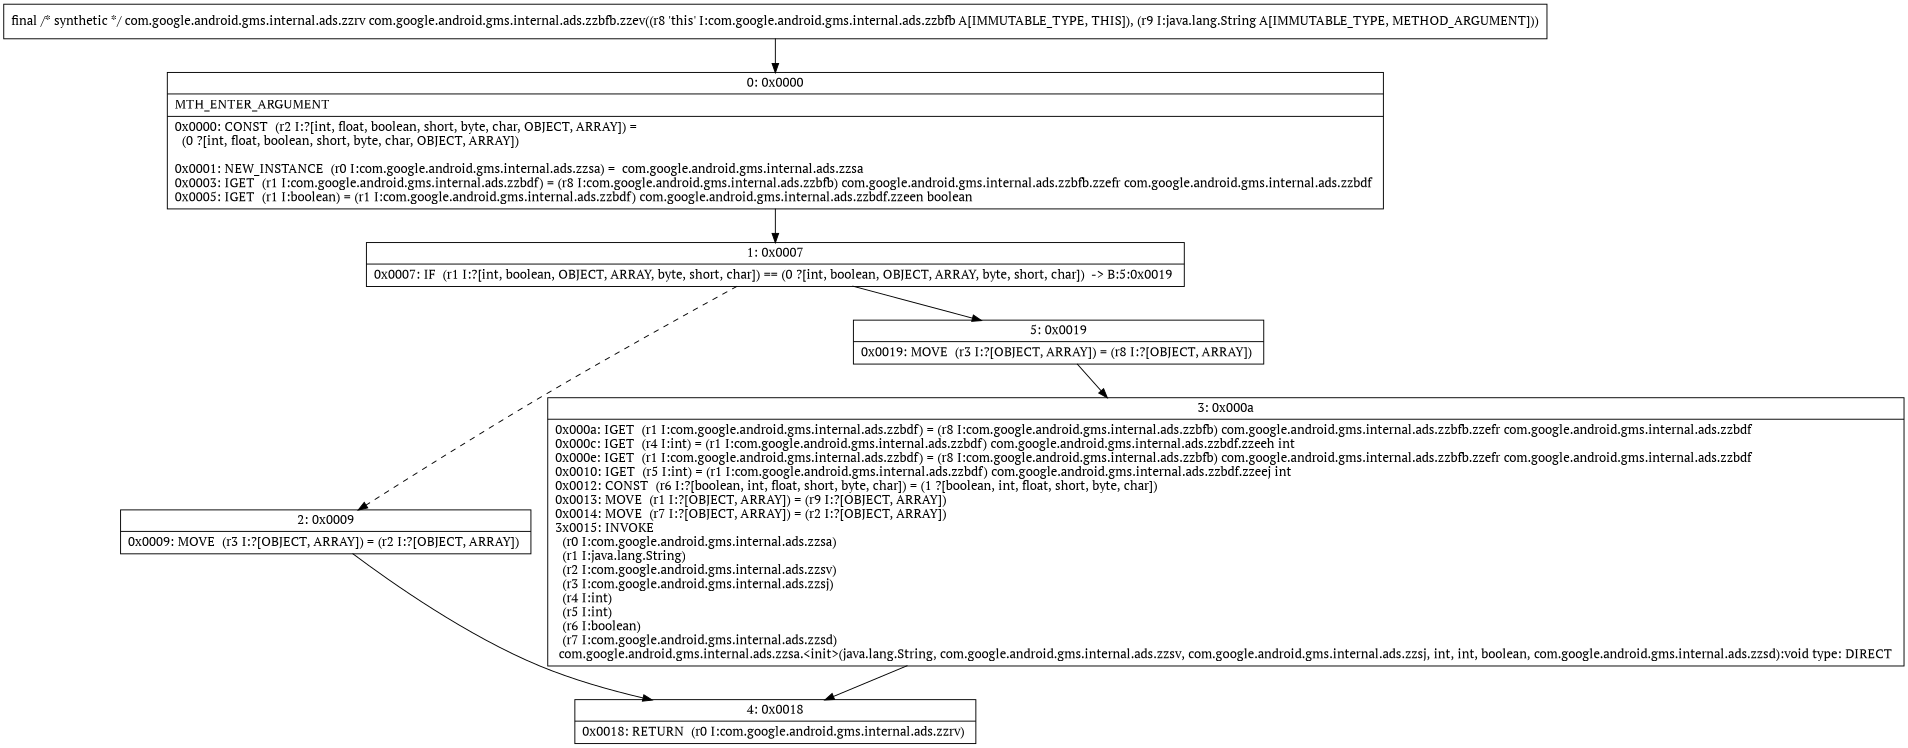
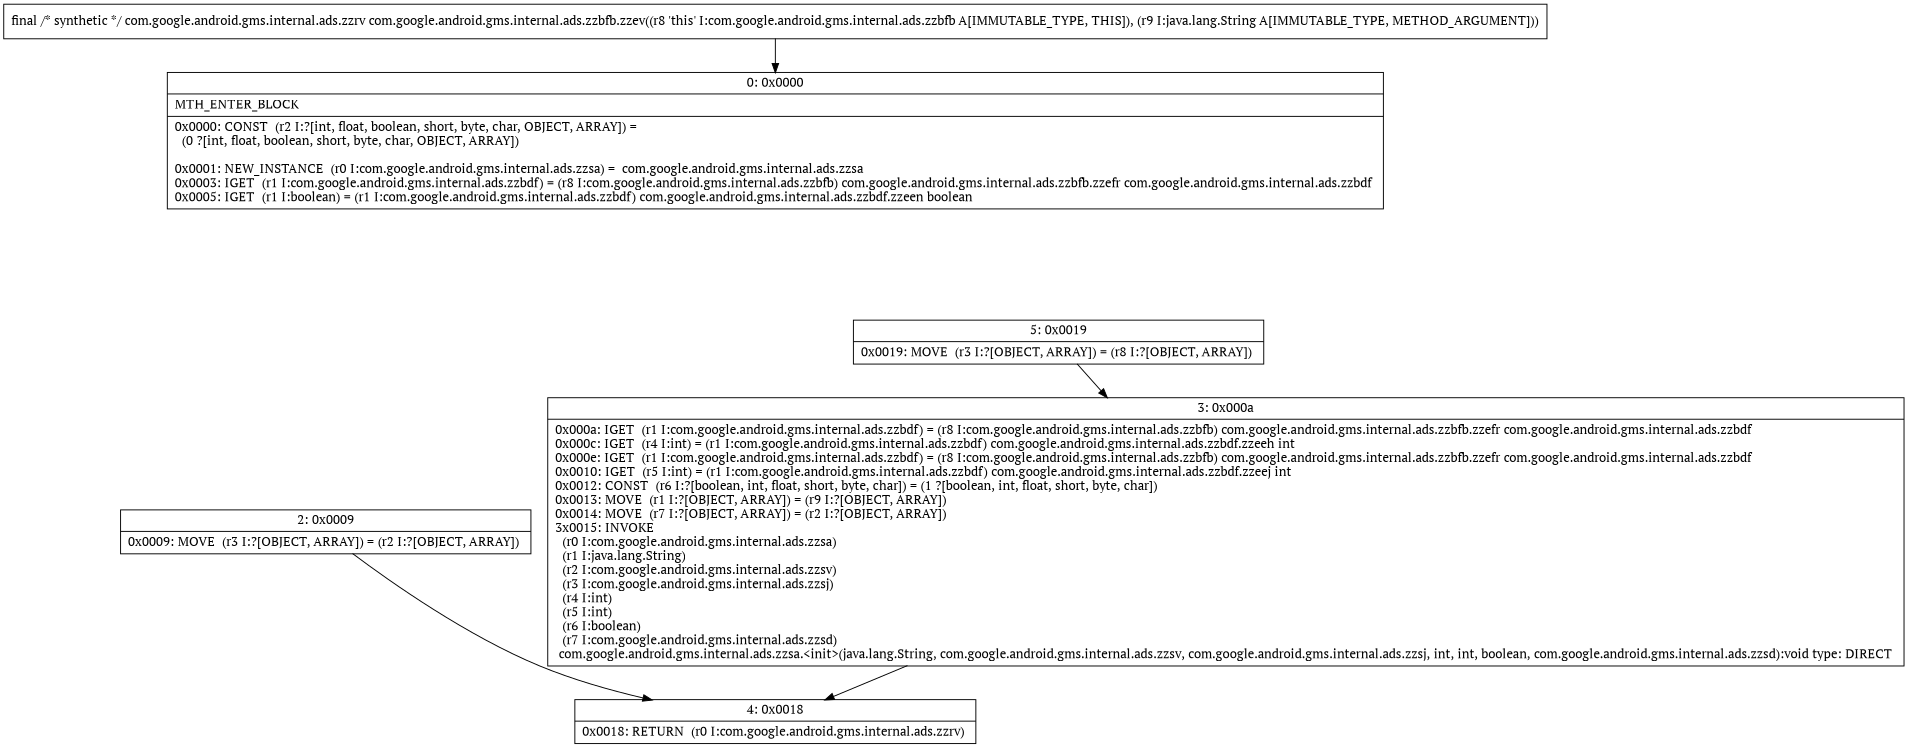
  digraph {
    fontname="PT Serif"
    node [fontname="PT Serif" shape=record]
    edge [fontname="PT Serif"]
-   n1 [label="{0\:\ 0x0000|MTH_ENTER_ARGUMENT\l|0x0000: CONST  (r2 I:?[int, float, boolean, short, byte, char, OBJECT, ARRAY]) = \l  (0 ?[int, float, boolean, short, byte, char, OBJECT, ARRAY])\l \l0x0001: NEW_INSTANCE  (r0 I:com.google.android.gms.internal.ads.zzsa) =  com.google.android.gms.internal.ads.zzsa \l0x0003: IGET  (r1 I:com.google.android.gms.internal.ads.zzbdf) = (r8 I:com.google.android.gms.internal.ads.zzbfb) com.google.android.gms.internal.ads.zzbfb.zzefr com.google.android.gms.internal.ads.zzbdf \l0x0005: IGET  (r1 I:boolean) = (r1 I:com.google.android.gms.internal.ads.zzbdf) com.google.android.gms.internal.ads.zzbdf.zzeen boolean \l}"]
-   n2 [label="{1\:\ 0x0007|0x0007: IF  (r1 I:?[int, boolean, OBJECT, ARRAY, byte, short, char]) == (0 ?[int, boolean, OBJECT, ARRAY, byte, short, char])  \-\> B:5:0x0019 \l}"]
+   n1 [label="{0\:\ 0x0000|MTH_ENTER_BLOCK\l|0x0000: CONST  (r2 I:?[int, float, boolean, short, byte, char, OBJECT, ARRAY]) = \l  (0 ?[int, float, boolean, short, byte, char, OBJECT, ARRAY])\l \l0x0001: NEW_INSTANCE  (r0 I:com.google.android.gms.internal.ads.zzsa) =  com.google.android.gms.internal.ads.zzsa \l0x0003: IGET  (r1 I:com.google.android.gms.internal.ads.zzbdf) = (r8 I:com.google.android.gms.internal.ads.zzbfb) com.google.android.gms.internal.ads.zzbfb.zzefr com.google.android.gms.internal.ads.zzbdf \l0x0005: IGET  (r1 I:boolean) = (r1 I:com.google.android.gms.internal.ads.zzbdf) com.google.android.gms.internal.ads.zzbdf.zzeen boolean \l}"]
    n3 [label="{2\:\ 0x0009|0x0009: MOVE  (r3 I:?[OBJECT, ARRAY]) = (r2 I:?[OBJECT, ARRAY]) \l}"]
    n4 [label="{5\:\ 0x0019|0x0019: MOVE  (r3 I:?[OBJECT, ARRAY]) = (r8 I:?[OBJECT, ARRAY]) \l}"]
    n5 [label="{4\:\ 0x0018|0x0018: RETURN  (r0 I:com.google.android.gms.internal.ads.zzrv) \l}"]
    n6 [label="{3\:\ 0x000a|0x000a: IGET  (r1 I:com.google.android.gms.internal.ads.zzbdf) = (r8 I:com.google.android.gms.internal.ads.zzbfb) com.google.android.gms.internal.ads.zzbfb.zzefr com.google.android.gms.internal.ads.zzbdf \l0x000c: IGET  (r4 I:int) = (r1 I:com.google.android.gms.internal.ads.zzbdf) com.google.android.gms.internal.ads.zzbdf.zzeeh int \l0x000e: IGET  (r1 I:com.google.android.gms.internal.ads.zzbdf) = (r8 I:com.google.android.gms.internal.ads.zzbfb) com.google.android.gms.internal.ads.zzbfb.zzefr com.google.android.gms.internal.ads.zzbdf \l0x0010: IGET  (r5 I:int) = (r1 I:com.google.android.gms.internal.ads.zzbdf) com.google.android.gms.internal.ads.zzbdf.zzeej int \l0x0012: CONST  (r6 I:?[boolean, int, float, short, byte, char]) = (1 ?[boolean, int, float, short, byte, char]) \l0x0013: MOVE  (r1 I:?[OBJECT, ARRAY]) = (r9 I:?[OBJECT, ARRAY]) \l0x0014: MOVE  (r7 I:?[OBJECT, ARRAY]) = (r2 I:?[OBJECT, ARRAY]) \l3x0015: INVOKE  \l  (r0 I:com.google.android.gms.internal.ads.zzsa)\l  (r1 I:java.lang.String)\l  (r2 I:com.google.android.gms.internal.ads.zzsv)\l  (r3 I:com.google.android.gms.internal.ads.zzsj)\l  (r4 I:int)\l  (r5 I:int)\l  (r6 I:boolean)\l  (r7 I:com.google.android.gms.internal.ads.zzsd)\l com.google.android.gms.internal.ads.zzsa.\<init\>(java.lang.String, com.google.android.gms.internal.ads.zzsv, com.google.android.gms.internal.ads.zzsj, int, int, boolean, com.google.android.gms.internal.ads.zzsd):void type: DIRECT \l}"]
    n7 [label="{final \/* synthetic *\/ com.google.android.gms.internal.ads.zzrv com.google.android.gms.internal.ads.zzbfb.zzev((r8 'this' I:com.google.android.gms.internal.ads.zzbfb A[IMMUTABLE_TYPE, THIS]), (r9 I:java.lang.String A[IMMUTABLE_TYPE, METHOD_ARGUMENT])) }"]
-   n1 -> n2
-   n2 -> n3 [style=dashed]
-   n2 -> n4
    n3 -> n5
    n4 -> n6
    n6 -> n5
    n7 -> n1
  }
